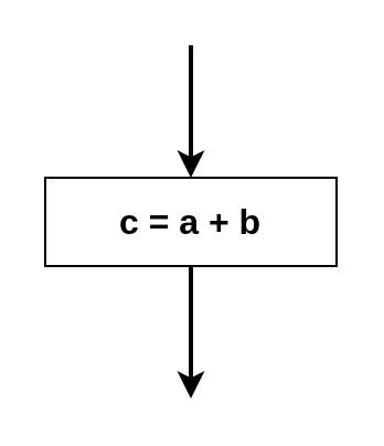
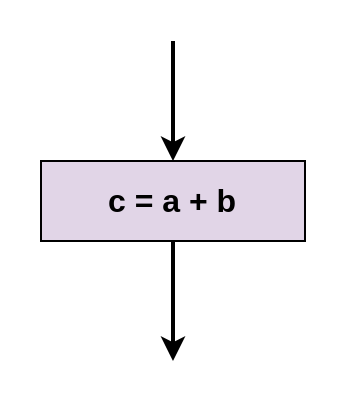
  <mxCell id="0" />
  <mxCell id="1" parent="0" />
- <mxCell id="2" value="&lt;b&gt;&lt;font style=&quot;font-size: 16px;&quot;&gt;c = a + b&lt;/font&gt;&lt;/b&gt;" style="rounded=0;whiteSpace=wrap;html=1;" vertex="1" parent="1"><mxGeometry x="20" y="80" width="132" height="40" as="geometry" /></mxCell>
+ <mxCell id="2" value="&lt;b&gt;&lt;font style=&quot;font-size: 16px;&quot;&gt;c = a + b&lt;/font&gt;&lt;/b&gt;" style="rounded=0;whiteSpace=wrap;html=1;fillColor=#e1d5e7;" vertex="1" parent="1"><mxGeometry x="20" y="80" width="132" height="40" as="geometry" /></mxCell>
  <mxCell id="3" value="" style="endArrow=classic;html=1;rounded=0;fontSize=16;strokeWidth=2;entryX=0.5;entryY=0;entryDx=0;entryDy=0;" edge="1" parent="1" target="2"><mxGeometry width="50" height="50" relative="1" as="geometry"><mxPoint x="86" y="20" as="sourcePoint" /><mxPoint x="112" y="240" as="targetPoint" /></mxGeometry></mxCell>
  <mxCell id="4" value="" style="endArrow=classic;html=1;rounded=0;fontSize=16;strokeWidth=2;entryX=0.5;entryY=0;entryDx=0;entryDy=0;" edge="1" parent="1"><mxGeometry width="50" height="50" relative="1" as="geometry"><mxPoint x="86" y="120" as="sourcePoint" /><mxPoint x="86" y="180" as="targetPoint" /></mxGeometry></mxCell>
